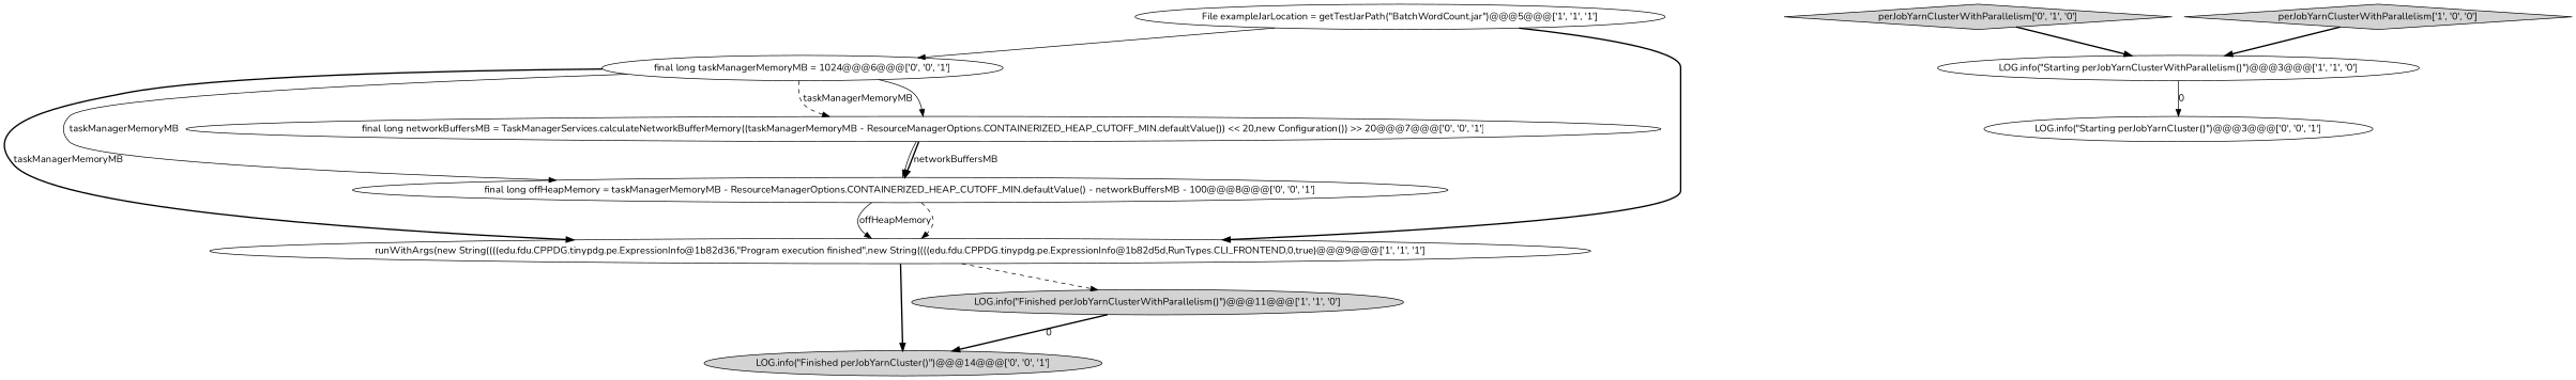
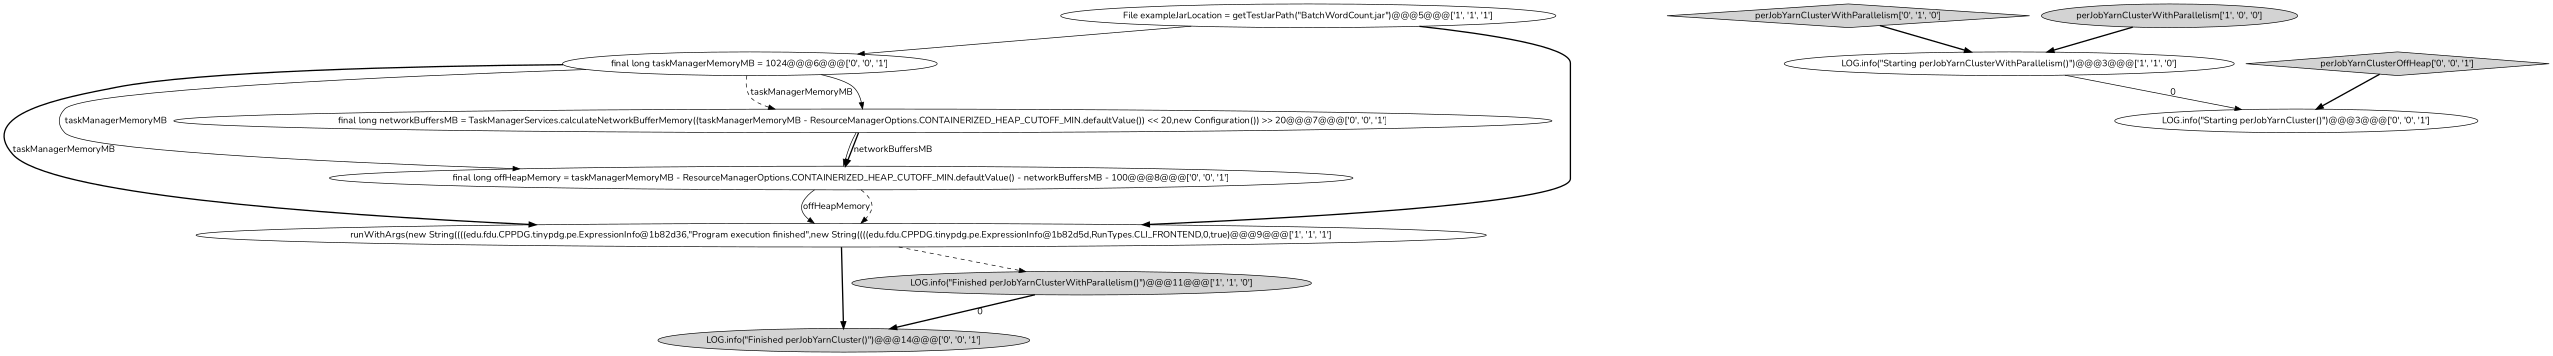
  digraph {
    fontname=Nunito
    node [fillcolor=white fontname=Nunito shape=ellipse style=filled]
    edge [fontname=Nunito style=bold]
    n1 [fillcolor=lightgray label="LOG.info(\"Finished perJobYarnCluster()\")@@@14@@@['0', '0', '1']"]
    n2 [label="LOG.info(\"Starting perJobYarnCluster()\")@@@3@@@['0', '0', '1']"]
    n3 [label="LOG.info(\"Starting perJobYarnClusterWithParallelism()\")@@@3@@@['1', '1', '0']"]
    n4 [label="final long taskManagerMemoryMB = 1024@@@6@@@['0', '0', '1']"]
    n5 [label="runWithArgs(new String((((edu.fdu.CPPDG.tinypdg.pe.ExpressionInfo@1b82d36,\"Program execution finished\",new String((((edu.fdu.CPPDG.tinypdg.pe.ExpressionInfo@1b82d5d,RunTypes.CLI_FRONTEND,0,true)@@@9@@@['1', '1', '1']"]
    n6 [label="final long offHeapMemory = taskManagerMemoryMB - ResourceManagerOptions.CONTAINERIZED_HEAP_CUTOFF_MIN.defaultValue() - networkBuffersMB - 100@@@8@@@['0', '0', '1']"]
    n7 [label="final long networkBuffersMB = TaskManagerServices.calculateNetworkBufferMemory((taskManagerMemoryMB - ResourceManagerOptions.CONTAINERIZED_HEAP_CUTOFF_MIN.defaultValue()) << 20,new Configuration()) >> 20@@@7@@@['0', '0', '1']"]
    n8 [fillcolor=lightgray label="LOG.info(\"Finished perJobYarnClusterWithParallelism()\")@@@11@@@['1', '1', '0']"]
    n9 [fillcolor=lightgray label="perJobYarnClusterWithParallelism['0', '1', '0']" shape=diamond]
-   n10 [fillcolor=lightgray label="perJobYarnClusterWithParallelism['1', '0', '0']" shape=diamond]
+   n10 [fillcolor=lightgray label="perJobYarnClusterWithParallelism['1', '0', '0']"]
+   n11 [fillcolor=lightgray label="perJobYarnClusterOffHeap['0', '0', '1']" shape=diamond]
    n12 [label="File exampleJarLocation = getTestJarPath(\"BatchWordCount.jar\")@@@5@@@['1', '1', '1']"]
    n3 -> n2 [label=0 style=solid]
    n4 -> n5 [label=taskManagerMemoryMB]
    n4 -> n6 [label=taskManagerMemoryMB style=solid]
    n4 -> n7 [label=taskManagerMemoryMB style=dashed]
    n4 -> n7 [style=solid]
    n5 -> n1
    n5 -> n8 [style=dashed]
    n6 -> n5 [label=offHeapMemory style=solid]
    n6 -> n5 [style=dashed]
    n7 -> n6 [style=solid]
    n7 -> n6 [label=networkBuffersMB]
    n8 -> n1 [label=0]
    n9 -> n3
    n10 -> n3
+   n11 -> n2
    n12 -> n4 [style=solid]
    n12 -> n5
  }
